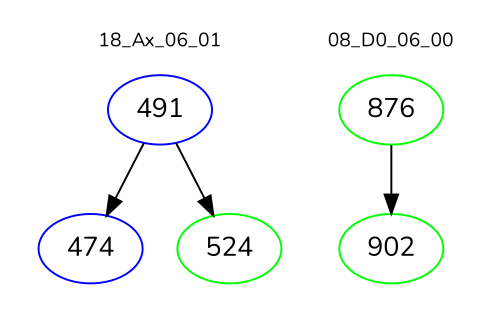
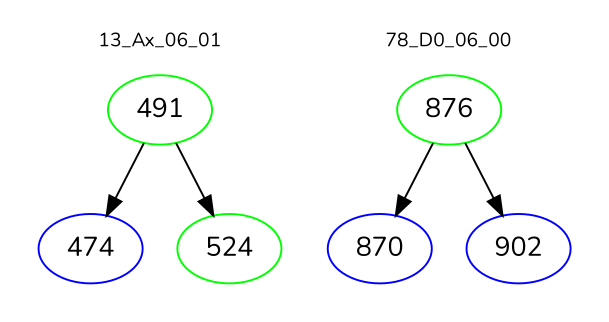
  digraph {
    fontname=Nunito
    node [color=green fontname=Nunito]
    edge [color=black fontname=Nunito]
-   n1 [color=blue label=491]
+   n1 [label=491]
    n2 [color=blue label=474]
    n3 [label=524]
    n4 [label=876]
-   n6 [label=902]
+   n5 [color=blue label=870]
+   n6 [color=blue label=902]
    subgraph cluster_1 {
      color=white
      fontsize=10
-     label="18_Ax_06_01"
+     label="13_Ax_06_01"
      n1
      n2
      n3
    }
    subgraph cluster_2 {
      color=white
      fontsize=10
-     label="08_D0_06_00"
+     label="78_D0_06_00"
      n4
+     n5
      n6
    }
    n1 -> n2
    n1 -> n3
+   n4 -> n5
    n4 -> n6
  }
